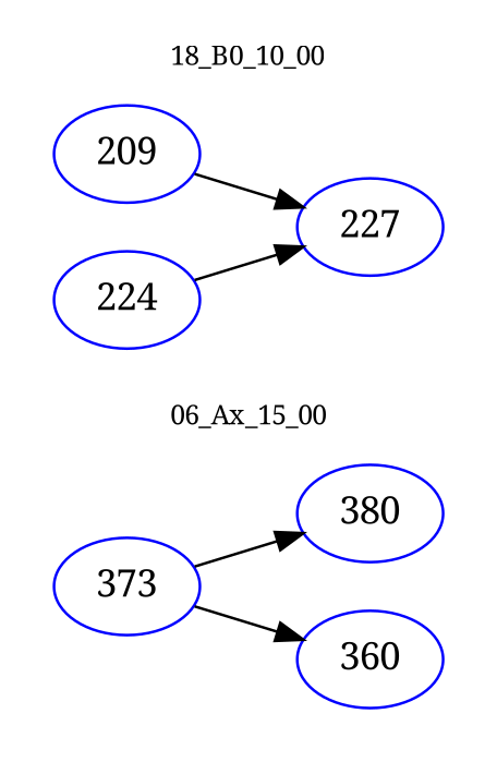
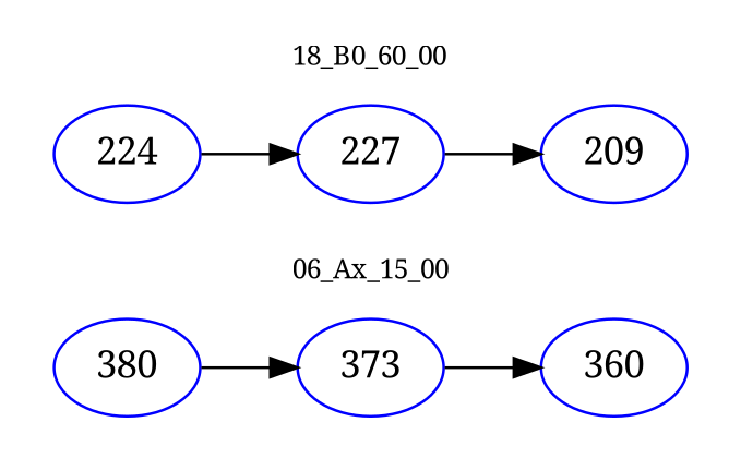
  digraph {
    fontname="Noto Serif"
    rankdir=LR
    node [color=blue fontname="Noto Serif"]
    edge [color=black fontname="Noto Serif"]
    n1 [label=373]
    n2 [label=360]
    n3 [label=380]
    n4 [label=227]
    n5 [label=209]
    n6 [label=224]
    subgraph cluster_1 {
      color=white
      fontsize=10
      label="06_Ax_15_00"
      n1
      n2
      n3
    }
    subgraph cluster_2 {
      color=white
      fontsize=10
-     label="18_B0_10_00"
+     label="18_B0_60_00"
      n4
      n5
      n6
    }
    n1 -> n2
-   n1 -> n3
-   n5 -> n4
+   n3 -> n1
+   n4 -> n5
    n6 -> n4
  }
